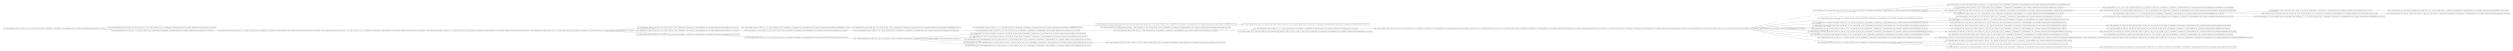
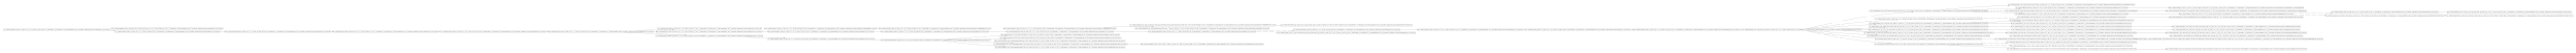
  digraph {
    rankdir=LR
    node [fontname=Arial shape=record]
    n1 [label="{type = XCUIElementTypeApplication\l|name = Chrome\l|label = Chrome\l|enabled = true\l|visible = true\l|x = 0\l|y = 0\l|width = 375\l|height = 667\l|index = 0\l|numberOfChildren = 2\l|eventGeneratedOnElement = false \l|screenshotPath = outputs/android-to-ios/chrome-back/S2/pngs/0.0_0.0_750.0_1334.0.png\l}"]
    n2 [label="{type = XCUIElementTypeWindow\l|enabled = true\l|visible = true\l|x = 0\l|y = 0\l|width = 375\l|height = 667\l|index = 0\l|numberOfChildren = 1\l|numInParentLayout = 0\l|eventGeneratedOnElement = false \l|screenshotPath = outputs/android-to-ios/chrome-back/S2/pngs/0.0_0.0_750.0_1334.0.png\l}"]
    n3 [label="{type = XCUIElementTypeOther\l|enabled = true\l|visible = true\l|x = 0\l|y = 0\l|width = 375\l|height = 667\l|index = 0\l|numberOfChildren = 1\l|numInParentLayout = 0\l|eventGeneratedOnElement = false \l|screenshotPath = outputs/android-to-ios/chrome-back/S2/pngs/0.0_0.0_750.0_1334.0.png\l}"]
    n4 [label="{type = XCUIElementTypeOther\l|enabled = true\l|visible = true\l|x = 0\l|y = 0\l|width = 375\l|height = 667\l|index = 0\l|numberOfChildren = 1\l|numInParentLayout = 0\l|eventGeneratedOnElement = false \l|screenshotPath = outputs/android-to-ios/chrome-back/S2/pngs/0.0_0.0_750.0_1334.0.png\l}"]
    n5 [label="{type = XCUIElementTypeOther\l|enabled = true\l|visible = true\l|x = 0\l|y = 0\l|width = 375\l|height = 667\l|index = 0\l|numberOfChildren = 1\l|numInParentLayout = 0\l|eventGeneratedOnElement = false \l|screenshotPath = outputs/android-to-ios/chrome-back/S2/pngs/0.0_0.0_750.0_1334.0.png\l}"]
    n6 [label="{type = XCUIElementTypeOther\l|enabled = true\l|visible = true\l|x = 0\l|y = 0\l|width = 375\l|height = 667\l|index = 0\l|numberOfChildren = 1\l|numInParentLayout = 0\l|eventGeneratedOnElement = false \l|screenshotPath = outputs/android-to-ios/chrome-back/S2/pngs/0.0_0.0_750.0_1334.0.png\l}"]
    n7 [label="{type = XCUIElementTypeOther\l|enabled = true\l|visible = true\l|x = 0\l|y = 0\l|width = 375\l|height = 667\l|index = 0\l|numberOfChildren = 6\l|numInParentLayout = 0\l|eventGeneratedOnElement = false \l|screenshotPath = outputs/android-to-ios/chrome-back/S2/pngs/0.0_0.0_750.0_1334.0.png\l}"]
    n8 [label="{type = XCUIElementTypeOther\l|enabled = true\l|visible = true\l|x = 0\l|y = 0\l|width = 375\l|height = 70\l|index = 1\l|numberOfChildren = 2\l|numInParentLayout = 1\l|eventGeneratedOnElement = false \l|screenshotPath = outputs/android-to-ios/chrome-back/S2/pngs/0.0_0.0_750.0_140.0.png\l}"]
    n9 [label="{type = XCUIElementTypeOther\l|enabled = true\l|visible = true\l|x = 0\l|y = 0\l|width = 375\l|height = 667\l|index = 2\l|numberOfChildren = 2\l|numInParentLayout = 2\l|eventGeneratedOnElement = false \l|screenshotPath = outputs/android-to-ios/chrome-back/S2/pngs/0.0_0.0_750.0_1334.0.png\l}"]
    n10 [label="{type = XCUIElementTypeOther\l|enabled = true\l|visible = true\l|x = 0\l|y = 623\l|width = 375\l|height = 44\l|index = 5\l|numberOfChildren = 1\l|numInParentLayout = 5\l|eventGeneratedOnElement = false \l|screenshotPath = outputs/android-to-ios/chrome-back/S2/pngs/0.0_1246.0_750.0_1334.0.png\l}"]
    n11 [label="{type = XCUIElementTypeOther\l|enabled = true\l|visible = true\l|x = 10\l|y = 24\l|width = 355\l|height = 36\l|index = 0\l|numberOfChildren = 1\l|numInParentLayout = 0\l|eventGeneratedOnElement = false \l|screenshotPath = outputs/android-to-ios/chrome-back/S2/pngs/20.0_47.99999999999999_730.0_120.0.png\l}"]
    n12 [label="{type = XCUIElementTypeOther\l|enabled = true\l|visible = true\l|x = 0\l|y = 0\l|width = 375\l|height = 667\l|index = 0\l|numberOfChildren = 1\l|numInParentLayout = 0\l|eventGeneratedOnElement = false \l|screenshotPath = outputs/android-to-ios/chrome-back/S2/pngs/0.0_0.0_750.0_1334.0.png\l}"]
    n13 [label="{type = XCUIElementTypeOther\l|enabled = true\l|visible = true\l|x = 0\l|y = 623\l|width = 375\l|height = 44\l|index = 0\l|numberOfChildren = 2\l|numInParentLayout = 0\l|eventGeneratedOnElement = false \l|screenshotPath = outputs/android-to-ios/chrome-back/S2/pngs/0.0_1246.0_750.0_1334.0.png\l}"]
    n14 [label="{type = XCUIElementTypeOther\l|enabled = true\l|visible = true\l|x = 10\l|y = 24\l|width = 355\l|height = 36\l|index = 0\l|numberOfChildren = 1\l|numInParentLayout = 0\l|eventGeneratedOnElement = false \l|screenshotPath = outputs/android-to-ios/chrome-back/S2/pngs/20.0_47.99999999999999_730.0_120.0.png\l}"]
    n15 [label="{type = XCUIElementTypeOther\l|enabled = true\l|visible = true\l|x = 0\l|y = 70\l|width = 375\l|height = 553\l|index = 0\l|numberOfChildren = 1\l|numInParentLayout = 0\l|eventGeneratedOnElement = false \l|screenshotPath = outputs/android-to-ios/chrome-back/S2/pngs/0.0_140.0_750.0_1246.0.png\l}"]
    n16 [label="{type = XCUIElementTypeOther\l|enabled = true\l|visible = true\l|x = 10\l|y = 623\l|width = 355\l|height = 44\l|index = 1\l|numberOfChildren = 5\l|numInParentLayout = 1\l|eventGeneratedOnElement = false \l|screenshotPath = outputs/android-to-ios/chrome-back/S2/pngs/20.0_1246.0_730.0_1334.0.png\l}"]
    n17 [label="{type = XCUIElementTypeOther\l|enabled = true\l|visible = true\l|x = 10\l|y = 24\l|width = 355\l|height = 36\l|index = 0\l|numberOfChildren = 3\l|numInParentLayout = 0\l|eventGeneratedOnElement = false \l|screenshotPath = outputs/android-to-ios/chrome-back/S2/pngs/20.0_47.99999999999999_730.0_120.0.png\l}"]
    n18 [label="{type = XCUIElementTypeWebView\l|enabled = true\l|visible = true\l|x = 0\l|y = 0\l|width = 375\l|height = 667\l|index = 0\l|numberOfChildren = 1\l|numInParentLayout = 0\l|eventGeneratedOnElement = false \l|screenshotPath = outputs/android-to-ios/chrome-back/S2/pngs/0.0_0.0_750.0_1334.0.png\l}"]
    n19 [label="{type = XCUIElementTypeButton\l|name = Back\l|label = Back\l|enabled = true\l|visible = true\l|x = 10\l|y = 623\l|width = 44\l|height = 44\l|index = 0\l|numberOfChildren = 0\l|numInParentLayout = 0\l|eventGeneratedOnElement = false \l|screenshotPath = outputs/android-to-ios/chrome-back/S2/pngs/20.0_1246.0_108.0_1334.0.png\l}"]
    n20 [label="{type = XCUIElementTypeButton\l|name = Forward\l|label = Forward\l|enabled = false\l|visible = true\l|x = 88\l|y = 623\l|width = 44\l|height = 44\l|index = 1\l|numberOfChildren = 0\l|numInParentLayout = 1\l|eventGeneratedOnElement = false \l|screenshotPath = outputs/android-to-ios/chrome-back/S2/pngs/176.0_1246.0_264.0_1334.0.png\l}"]
    n21 [label="{type = XCUIElementTypeButton\l|name = kToolbarNewTabButtonIdentifier\l|label = New Tab\l|enabled = true\l|visible = true\l|x = 165\l|y = 623\l|width = 45\l|height = 44\l|index = 2\l|numberOfChildren = 0\l|numInParentLayout = 2\l|eventGeneratedOnElement = false \l|screenshotPath = outputs/android-to-ios/chrome-back/S2/pngs/330.0_1246.0_420.0_1334.0.png\l}"]
    n22 [label="{type = XCUIElementTypeButton\l|value = 1\l|name = kToolbarStackButtonIdentifier\l|label = Show Tabs\l|enabled = true\l|visible = true\l|x = 243\l|y = 623\l|width = 45\l|height = 44\l|index = 3\l|numberOfChildren = 1\l|numInParentLayout = 3\l|eventGeneratedOnElement = false \l|screenshotPath = outputs/android-to-ios/chrome-back/S2/pngs/486.0_1246.0_576.0_1334.0.png\l}"]
    n23 [label="{type = XCUIElementTypeButton\l|name = kToolbarToolsMenuButtonIdentifier\l|label = Menu\l|enabled = true\l|visible = true\l|x = 314\l|y = 623\l|width = 44\l|height = 44\l|index = 4\l|numberOfChildren = 0\l|numInParentLayout = 4\l|eventGeneratedOnElement = false \l|screenshotPath = outputs/android-to-ios/chrome-back/S2/pngs/628.0_1246.0_716.0_1334.0.png\l}"]
    n24 [label="{type = XCUIElementTypeButton\l|value = google.com Secure\l|name = Address and search bar\l|label = Address and search bar\l|enabled = true\l|visible = true\l|x = 10\l|y = 24\l|width = 355\l|height = 36\l|index = 0\l|numberOfChildren = 2\l|numInParentLayout = 0\l|eventGeneratedOnElement = false \l|screenshotPath = outputs/android-to-ios/chrome-back/S2/pngs/20.0_47.99999999999999_730.0_120.0.png\l}"]
    n25 [label="{type = XCUIElementTypeButton\l|name = kOmniboxShareButtonIdentifier\l|label = Share…\l|enabled = true\l|visible = true\l|x = 330\l|y = 30\l|width = 24\l|height = 24\l|index = 2\l|numberOfChildren = 0\l|numInParentLayout = 2\l|eventGeneratedOnElement = false \l|screenshotPath = outputs/android-to-ios/chrome-back/S2/pngs/660.0_60.00000000000001_708.0_108.0.png\l}"]
    n26 [label="{type = XCUIElementTypeWebView\l|enabled = true\l|visible = true\l|x = 0\l|y = 0\l|width = 375\l|height = 667\l|index = 0\l|numberOfChildren = 3\l|numInParentLayout = 0\l|eventGeneratedOnElement = false \l|screenshotPath = outputs/android-to-ios/chrome-back/S2/pngs/0.0_0.0_750.0_1334.0.png\l}"]
    n27 [label="{type = XCUIElementTypeStaticText\l|value = 1\l|name = 1\l|label = 1\l|enabled = true\l|visible = true\l|x = 258\l|y = 638\l|width = 15\l|height = 14\l|index = 0\l|numberOfChildren = 0\l|numInParentLayout = 0\l|eventGeneratedOnElement = false \l|screenshotPath = outputs/android-to-ios/chrome-back/S2/pngs/516.0_1276.0_546.0_1304.0.png\l}"]
    n28 [label="{type = XCUIElementTypeStaticText\l|value = google.com\l|name = google.com\l|label = google.com\l|enabled = true\l|visible = true\l|x = 151\l|y = 31\l|width = 91\l|height = 21\l|index = 1\l|numberOfChildren = 0\l|numInParentLayout = 1\l|eventGeneratedOnElement = false \l|screenshotPath = outputs/android-to-ios/chrome-back/S2/pngs/302.0_62.0_484.0_104.0.png\l}"]
    n29 [label="{type = XCUIElementTypeWebView\l|enabled = true\l|visible = true\l|x = 0\l|y = 0\l|width = 375\l|height = 667\l|index = 0\l|numberOfChildren = 1\l|numInParentLayout = 0\l|eventGeneratedOnElement = false \l|screenshotPath = outputs/android-to-ios/chrome-back/S2/pngs/0.0_0.0_750.0_1334.0.png\l}"]
    n30 [label="{type = XCUIElementTypeOther\l|value = 0%\l|name = Vertical scroll bar, 2 pages\l|label = Vertical scroll bar, 2 pages\l|enabled = true\l|visible = true\l|x = 342\l|y = 20\l|width = 30\l|height = 647\l|index = 1\l|numberOfChildren = 0\l|numInParentLayout = 1\l|eventGeneratedOnElement = false \l|screenshotPath = outputs/android-to-ios/chrome-back/S2/pngs/684.0_40.0_744.0_1334.0.png\l}"]
    n31 [label="{type = XCUIElementTypeOther\l|enabled = true\l|visible = true\l|x = 0\l|y = 0\l|width = 375\l|height = 667\l|index = 0\l|numberOfChildren = 1\l|numInParentLayout = 0\l|eventGeneratedOnElement = false \l|screenshotPath = outputs/android-to-ios/chrome-back/S2/pngs/0.0_0.0_750.0_1334.0.png\l}"]
    n32 [label="{type = XCUIElementTypeOther\l|enabled = true\l|visible = true\l|x = 0\l|y = 0\l|width = 375\l|height = 667\l|index = 0\l|numberOfChildren = 1\l|numInParentLayout = 0\l|eventGeneratedOnElement = false \l|screenshotPath = outputs/android-to-ios/chrome-back/S2/pngs/0.0_0.0_750.0_1334.0.png\l}"]
    n33 [label="{type = XCUIElementTypeOther\l|enabled = true\l|visible = true\l|x = 0\l|y = 70\l|width = 375\l|height = 667\l|index = 0\l|numberOfChildren = 1\l|numInParentLayout = 0\l|eventGeneratedOnElement = false \l|screenshotPath = outputs/android-to-ios/chrome-back/S2/pngs/0.0_140.0_750.0_1474.0.png\l}"]
    n34 [label="{type = XCUIElementTypeOther\l|name = Google\l|label = Google\l|enabled = true\l|visible = true\l|x = 0\l|y = 70\l|width = 375\l|height = 644\l|index = 0\l|numberOfChildren = 14\l|numInParentLayout = 0\l|eventGeneratedOnElement = false \l|screenshotPath = outputs/android-to-ios/chrome-back/S2/pngs/0.0_140.0_750.0_1428.0.png\l}"]
    n35 [label="{type = XCUIElementTypeOther\l|name = banner\l|label = banner\l|enabled = true\l|visible = true\l|x = 0\l|y = 70\l|width = 375\l|height = 52\l|index = 1\l|numberOfChildren = 5\l|numInParentLayout = 1\l|eventGeneratedOnElement = false \l|screenshotPath = outputs/android-to-ios/chrome-back/S2/pngs/0.0_140.0_750.0_244.0.png\l}"]
    n36 [label="{type = XCUIElementTypeOther\l|enabled = true\l|visible = true\l|x = 10\l|y = 138\l|width = 355\l|height = 173\l|index = 2\l|numberOfChildren = 2\l|numInParentLayout = 2\l|eventGeneratedOnElement = false \l|screenshotPath = outputs/android-to-ios/chrome-back/S2/pngs/20.0_276.0_730.0_622.0.png\l}"]
    n37 [label="{type = XCUIElementTypeOther\l|name = search\l|label = search\l|enabled = true\l|visible = true\l|x = 8\l|y = 319\l|width = 359\l|height = 40\l|index = 3\l|numberOfChildren = 4\l|numInParentLayout = 3\l|eventGeneratedOnElement = false \l|screenshotPath = outputs/android-to-ios/chrome-back/S2/pngs/16.0_638.0_734.0_718.0.png\l}"]
    n38 [label="{type = XCUIElementTypeLink\l|name = Weather\l|label = Weather\l|enabled = true\l|visible = true\l|x = 29\l|y = 413\l|width = 45\l|height = 15\l|index = 4\l|numberOfChildren = 1\l|numInParentLayout = 4\l|eventGeneratedOnElement = false \l|screenshotPath = outputs/android-to-ios/chrome-back/S2/pngs/58.0_826.0_148.0_856.0.png\l}"]
    n39 [label="{type = XCUIElementTypeLink\l|name = Sports\l|label = Sports\l|enabled = true\l|visible = true\l|x = 124\l|y = 413\l|width = 36\l|height = 15\l|index = 5\l|numberOfChildren = 1\l|numInParentLayout = 5\l|eventGeneratedOnElement = false \l|screenshotPath = outputs/android-to-ios/chrome-back/S2/pngs/248.0_826.0_320.0_856.0.png\l}"]
    n40 [label="{type = XCUIElementTypeLink\l|name = What to watch\l|label = What to watch\l|enabled = true\l|visible = true\l|x = 193\l|y = 413\l|width = 79\l|height = 15\l|index = 6\l|numberOfChildren = 1\l|numInParentLayout = 6\l|eventGeneratedOnElement = false \l|screenshotPath = outputs/android-to-ios/chrome-back/S2/pngs/386.00000000000006_826.0_544.0_856.0.png\l}"]
    n41 [label="{type = XCUIElementTypeLink\l|name = Restaurants\l|label = Restaurants\l|enabled = true\l|visible = true\l|x = 291\l|y = 413\l|width = 65\l|height = 15\l|index = 7\l|numberOfChildren = 1\l|numInParentLayout = 7\l|eventGeneratedOnElement = false \l|screenshotPath = outputs/android-to-ios/chrome-back/S2/pngs/582.0_826.0_712.0_856.0.png\l}"]
    n42 [label="{type = XCUIElementTypeOther\l|enabled = true\l|visible = true\l|x = 0\l|y = 464\l|width = 375\l|height = 17\l|index = 8\l|numberOfChildren = 1\l|numInParentLayout = 8\l|eventGeneratedOnElement = false \l|screenshotPath = outputs/android-to-ios/chrome-back/S2/pngs/0.0_928.0_750.0_962.0.png\l}"]
    n43 [label="{type = XCUIElementTypeOther\l|enabled = true\l|visible = true\l|x = 0\l|y = 567\l|width = 375\l|height = 56\l|index = 10\l|numberOfChildren = 4\l|numInParentLayout = 10\l|eventGeneratedOnElement = false \l|screenshotPath = outputs/android-to-ios/chrome-back/S2/pngs/0.0_1134.0_750.0_1246.0.png\l}"]
    n44 [label="{type = XCUIElementTypeButton\l|name = Main menu\l|label = Main menu\l|enabled = true\l|visible = true\l|x = 0\l|y = 70\l|width = 56\l|height = 52\l|index = 0\l|numberOfChildren = 0\l|numInParentLayout = 0\l|eventGeneratedOnElement = false \l|screenshotPath = outputs/android-to-ios/chrome-back/S2/pngs/0.0_140.0_112.00000000000001_244.0.png\l}"]
    n45 [label="{type = XCUIElementTypeOther\l|enabled = true\l|visible = true\l|x = 56\l|y = 70\l|width = 39\l|height = 48\l|index = 1\l|numberOfChildren = 1\l|numInParentLayout = 1\l|eventGeneratedOnElement = false \l|screenshotPath = outputs/android-to-ios/chrome-back/S2/pngs/112.00000000000001_140.0_190.0_236.0.png\l}"]
    n46 [label="{type = XCUIElementTypeLink\l|name = IMAGES\l|label = IMAGES\l|enabled = true\l|visible = true\l|x = 110\l|y = 86\l|width = 48\l|height = 15\l|index = 2\l|numberOfChildren = 1\l|numInParentLayout = 2\l|eventGeneratedOnElement = false \l|screenshotPath = outputs/android-to-ios/chrome-back/S2/pngs/220.0_172.00000000000003_316.0_202.00000000000003.png\l}"]
    n47 [label="{type = XCUIElementTypeOther\l|enabled = true\l|visible = true\l|x = 227\l|y = 70\l|width = 148\l|height = 48\l|index = 4\l|numberOfChildren = 1\l|numInParentLayout = 4\l|eventGeneratedOnElement = false \l|screenshotPath = outputs/android-to-ios/chrome-back/S2/pngs/453.99999999999994_140.0_750.0_236.0.png\l}"]
    n48 [label="{type = XCUIElementTypeOther\l|enabled = true\l|visible = true\l|x = 10\l|y = 138\l|width = 355\l|height = 173\l|index = 0\l|numberOfChildren = 1\l|numInParentLayout = 0\l|eventGeneratedOnElement = false \l|screenshotPath = outputs/android-to-ios/chrome-back/S2/pngs/20.0_276.0_730.0_622.0.png\l}"]
    n49 [label="{type = XCUIElementTypeButton\l|name = Google Search\l|label = Google Search\l|enabled = true\l|visible = true\l|x = 11\l|y = 322\l|width = 32\l|height = 34\l|index = 1\l|numberOfChildren = 0\l|numInParentLayout = 1\l|eventGeneratedOnElement = false \l|screenshotPath = outputs/android-to-ios/chrome-back/S2/pngs/22.0_644.0_86.0_712.0.png\l}"]
    n50 [label="{type = XCUIElementTypeOther\l|name = Search\l|label = Search\l|enabled = true\l|visible = true\l|x = 42\l|y = 327\l|width = 279\l|height = 25\l|index = 2\l|numberOfChildren = 0\l|numInParentLayout = 2\l|eventGeneratedOnElement = false \l|screenshotPath = outputs/android-to-ios/chrome-back/S2/pngs/84.0_654.0_642.0_704.0.png\l}"]
    n51 [label="{type = XCUIElementTypeLink\l|name = Weather\l|label = Weather\l|enabled = true\l|visible = true\l|x = 29\l|y = 413\l|width = 45\l|height = 15\l|index = 0\l|numberOfChildren = 1\l|numInParentLayout = 0\l|eventGeneratedOnElement = false \l|screenshotPath = outputs/android-to-ios/chrome-back/S2/pngs/58.0_826.0_148.0_856.0.png\l}"]
    n52 [label="{type = XCUIElementTypeLink\l|name = Sports\l|label = Sports\l|enabled = true\l|visible = true\l|x = 124\l|y = 413\l|width = 36\l|height = 15\l|index = 0\l|numberOfChildren = 1\l|numInParentLayout = 0\l|eventGeneratedOnElement = false \l|screenshotPath = outputs/android-to-ios/chrome-back/S2/pngs/248.0_826.0_320.0_856.0.png\l}"]
    n53 [label="{type = XCUIElementTypeLink\l|name = What to watch\l|label = What to watch\l|enabled = true\l|visible = true\l|x = 193\l|y = 413\l|width = 79\l|height = 15\l|index = 0\l|numberOfChildren = 1\l|numInParentLayout = 0\l|eventGeneratedOnElement = false \l|screenshotPath = outputs/android-to-ios/chrome-back/S2/pngs/386.00000000000006_826.0_544.0_856.0.png\l}"]
    n54 [label="{type = XCUIElementTypeLink\l|name = Restaurants\l|label = Restaurants\l|enabled = true\l|visible = true\l|x = 291\l|y = 413\l|width = 65\l|height = 15\l|index = 0\l|numberOfChildren = 1\l|numInParentLayout = 0\l|eventGeneratedOnElement = false \l|screenshotPath = outputs/android-to-ios/chrome-back/S2/pngs/582.0_826.0_712.0_856.0.png\l}"]
    n55 [label="{type = XCUIElementTypeLink\l|name = Behind the scenes: Audre Lorde's contributions\l|label = Behind the scenes: Audre Lorde's contributions\l|enabled = true\l|visible = true\l|x = 49\l|y = 464\l|width = 277\l|height = 16\l|index = 0\l|numberOfChildren = 1\l|numInParentLayout = 0\l|eventGeneratedOnElement = false \l|screenshotPath = outputs/android-to-ios/chrome-back/S2/pngs/97.99999999999999_928.0_652.0_960.0.png\l}"]
    n56 [label="{type = XCUIElementTypeStaticText\l|value = Unknown\l|name = Unknown\l|label = Unknown\l|enabled = true\l|visible = true\l|x = 99\l|y = 586\l|width = 60\l|height = 16\l|index = 1\l|numberOfChildren = 0\l|numInParentLayout = 1\l|eventGeneratedOnElement = false \l|screenshotPath = outputs/android-to-ios/chrome-back/S2/pngs/198.0_1172.0_318.0_1204.0.png\l}"]
    n57 [label="{type = XCUIElementTypeStaticText\l|value = -\l|name = -\l|label = -\l|enabled = true\l|visible = true\l|x = 158\l|y = 586\l|width = 13\l|height = 16\l|index = 2\l|numberOfChildren = 0\l|numInParentLayout = 2\l|eventGeneratedOnElement = false \l|screenshotPath = outputs/android-to-ios/chrome-back/S2/pngs/316.0_1172.0_342.0_1204.0.png\l}"]
    n58 [label="{type = XCUIElementTypeLink\l|name = Use precise location\l|label = Use precise location\l|enabled = true\l|visible = true\l|x = 170\l|y = 586\l|width = 120\l|height = 16\l|index = 3\l|numberOfChildren = 1\l|numInParentLayout = 3\l|eventGeneratedOnElement = false \l|screenshotPath = outputs/android-to-ios/chrome-back/S2/pngs/340.0_1172.0_580.0_1204.0.png\l}"]
    n59 [label="{type = XCUIElementTypeStaticText\l|value = ALL\l|name = ALL\l|label = ALL\l|enabled = true\l|visible = true\l|x = 64\l|y = 86\l|width = 23\l|height = 15\l|index = 0\l|numberOfChildren = 0\l|numInParentLayout = 0\l|eventGeneratedOnElement = false \l|screenshotPath = outputs/android-to-ios/chrome-back/S2/pngs/128.0_172.00000000000003_174.0_202.00000000000003.png\l}"]
    n60 [label="{type = XCUIElementTypeStaticText\l|value = IMAGES\l|name = IMAGES\l|label = IMAGES\l|enabled = true\l|visible = true\l|x = 110\l|y = 86\l|width = 48\l|height = 15\l|index = 0\l|numberOfChildren = 0\l|numInParentLayout = 0\l|eventGeneratedOnElement = false \l|screenshotPath = outputs/android-to-ios/chrome-back/S2/pngs/220.0_172.00000000000003_316.0_202.00000000000003.png\l}"]
    n61 [label="{type = XCUIElementTypeOther\l|enabled = true\l|visible = true\l|x = 227\l|y = 70\l|width = 144\l|height = 48\l|index = 0\l|numberOfChildren = 2\l|numInParentLayout = 0\l|eventGeneratedOnElement = false \l|screenshotPath = outputs/android-to-ios/chrome-back/S2/pngs/453.99999999999994_140.0_742.0_236.0.png\l}"]
    n62 [label="{type = XCUIElementTypeLink\l|name = Audre Lorde's 87th Birthday\l|label = Audre Lorde's 87th Birthday\l|enabled = true\l|visible = true\l|x = 10\l|y = 146\l|width = 355\l|height = 154\l|index = 0\l|numberOfChildren = 1\l|numInParentLayout = 0\l|eventGeneratedOnElement = false \l|screenshotPath = outputs/android-to-ios/chrome-back/S2/pngs/20.0_292.0_730.0_600.0.png\l}"]
    n63 [label="{type = XCUIElementTypeStaticText\l|value = Weather\l|name = Weather\l|label = Weather\l|enabled = true\l|visible = true\l|x = 29\l|y = 413\l|width = 45\l|height = 15\l|index = 0\l|numberOfChildren = 0\l|numInParentLayout = 0\l|eventGeneratedOnElement = false \l|screenshotPath = outputs/android-to-ios/chrome-back/S2/pngs/58.0_826.0_148.0_856.0.png\l}"]
    n64 [label="{type = XCUIElementTypeStaticText\l|value = Sports\l|name = Sports\l|label = Sports\l|enabled = true\l|visible = true\l|x = 124\l|y = 413\l|width = 36\l|height = 15\l|index = 0\l|numberOfChildren = 0\l|numInParentLayout = 0\l|eventGeneratedOnElement = false \l|screenshotPath = outputs/android-to-ios/chrome-back/S2/pngs/248.0_826.0_320.0_856.0.png\l}"]
    n65 [label="{type = XCUIElementTypeStaticText\l|value = What to watch\l|name = What to watch\l|label = What to watch\l|enabled = true\l|visible = true\l|x = 193\l|y = 413\l|width = 79\l|height = 15\l|index = 0\l|numberOfChildren = 0\l|numInParentLayout = 0\l|eventGeneratedOnElement = false \l|screenshotPath = outputs/android-to-ios/chrome-back/S2/pngs/386.00000000000006_826.0_544.0_856.0.png\l}"]
    n66 [label="{type = XCUIElementTypeStaticText\l|value = Restaurants\l|name = Restaurants\l|label = Restaurants\l|enabled = true\l|visible = true\l|x = 291\l|y = 413\l|width = 65\l|height = 15\l|index = 0\l|numberOfChildren = 0\l|numInParentLayout = 0\l|eventGeneratedOnElement = false \l|screenshotPath = outputs/android-to-ios/chrome-back/S2/pngs/582.0_826.0_712.0_856.0.png\l}"]
    n67 [label="{type = XCUIElementTypeStaticText\l|value = Behind the scenes: Audre Lorde's contributions\l|name = Behind the scenes: Audre Lorde's contributions\l|label = Behind the scenes: Audre Lorde's contributions\l|enabled = true\l|visible = true\l|x = 49\l|y = 464\l|width = 277\l|height = 16\l|index = 0\l|numberOfChildren = 0\l|numInParentLayout = 0\l|eventGeneratedOnElement = false \l|screenshotPath = outputs/android-to-ios/chrome-back/S2/pngs/97.99999999999999_928.0_652.0_960.0.png\l}"]
    n68 [label="{type = XCUIElementTypeStaticText\l|value =  precise location\l|name = Use precise location\l|label = Use precise location\l|enabled = true\l|visible = true\l|x = 170\l|y = 586\l|width = 120\l|height = 16\l|index = 0\l|numberOfChildren = 0\l|numInParentLayout = 0\l|eventGeneratedOnElement = false \l|screenshotPath = outputs/android-to-ios/chrome-back/S2/pngs/340.0_1172.0_580.0_1204.0.png\l}"]
    n69 [label="{type = XCUIElementTypeOther\l|enabled = true\l|visible = true\l|x = 231\l|y = 74\l|width = 40\l|height = 40\l|index = 0\l|numberOfChildren = 1\l|numInParentLayout = 0\l|eventGeneratedOnElement = false \l|screenshotPath = outputs/android-to-ios/chrome-back/S2/pngs/462.0_148.0_542.0_228.0.png\l}"]
    n70 [label="{type = XCUIElementTypeLink\l|name = Sign in\l|label = Sign in\l|enabled = true\l|visible = true\l|x = 300\l|y = 84\l|width = 46\l|height = 19\l|index = 1\l|numberOfChildren = 1\l|numInParentLayout = 1\l|eventGeneratedOnElement = false \l|screenshotPath = outputs/android-to-ios/chrome-back/S2/pngs/600.0_168.0_692.0_206.0.png\l}"]
-   n71 [label="{type = XCUIElementTypeImage\l|name = Audre Lorde's 87th Birthday\l|label = Audre Lorde's 87th Birthday\l|enabled = true\l|visible = true\l|x = 10\l|y = 146\l|width = 355\l|height = 154\l|index = 0\l|numberOfChildren = 0\l|numInParentLayout = 0\l|eventGeneratedOnElement = false \l|screenshotPath = outputs/android-to-ios/chrome-back/S2/pngs/20.0_292.0_730.0_600.0.png\l}"]
    n72 [label="{type = XCUIElementTypeButton\l|name = Google apps\l|label = Google apps\l|enabled = true\l|visible = true\l|x = 231\l|y = 74\l|width = 40\l|height = 40\l|index = 0\l|numberOfChildren = 0\l|numInParentLayout = 0\l|eventGeneratedOnElement = false \l|screenshotPath = outputs/android-to-ios/chrome-back/S2/pngs/462.0_148.0_542.0_228.0.png\l}"]
    n73 [label="{type = XCUIElementTypeStaticText\l|value = Sign in\l|name = Sign in\l|label = Sign in\l|enabled = true\l|visible = true\l|x = 300\l|y = 84\l|width = 46\l|height = 19\l|index = 0\l|numberOfChildren = 0\l|numInParentLayout = 0\l|eventGeneratedOnElement = false \l|screenshotPath = outputs/android-to-ios/chrome-back/S2/pngs/600.0_168.0_692.0_206.0.png\l}"]
    n2 -> n1
    n2 -> n3
    n3 -> n4
    n4 -> n5
    n5 -> n6
    n6 -> n7
    n7 -> n8
    n7 -> n9
    n7 -> n10
    n8 -> n11
    n9 -> n12
    n10 -> n13
    n11 -> n14
    n12 -> n15
    n13 -> n16
    n14 -> n17
    n15 -> n18
    n16 -> n19
    n16 -> n20
    n16 -> n21
    n16 -> n22
    n16 -> n23
    n17 -> n24
    n17 -> n25
    n18 -> n26
    n22 -> n27
    n24 -> n28
    n26 -> n29
    n26 -> n30
    n29 -> n31
    n31 -> n32
    n32 -> n33
    n33 -> n34
    n34 -> n35
    n34 -> n36
    n34 -> n37
    n34 -> n38
    n34 -> n39
    n34 -> n40
    n34 -> n41
    n34 -> n42
    n34 -> n43
    n35 -> n44
    n35 -> n45
    n35 -> n46
    n35 -> n47
    n36 -> n48
    n37 -> n49
    n37 -> n50
    n38 -> n51
    n39 -> n52
    n40 -> n53
    n41 -> n54
    n42 -> n55
    n43 -> n56
    n43 -> n57
    n43 -> n58
    n45 -> n59
    n46 -> n60
    n47 -> n61
    n48 -> n62
    n51 -> n63
    n52 -> n64
    n53 -> n65
    n54 -> n66
    n55 -> n67
    n58 -> n68
    n61 -> n69
    n61 -> n70
-   n62 -> n71
    n69 -> n72
    n70 -> n73
  }
